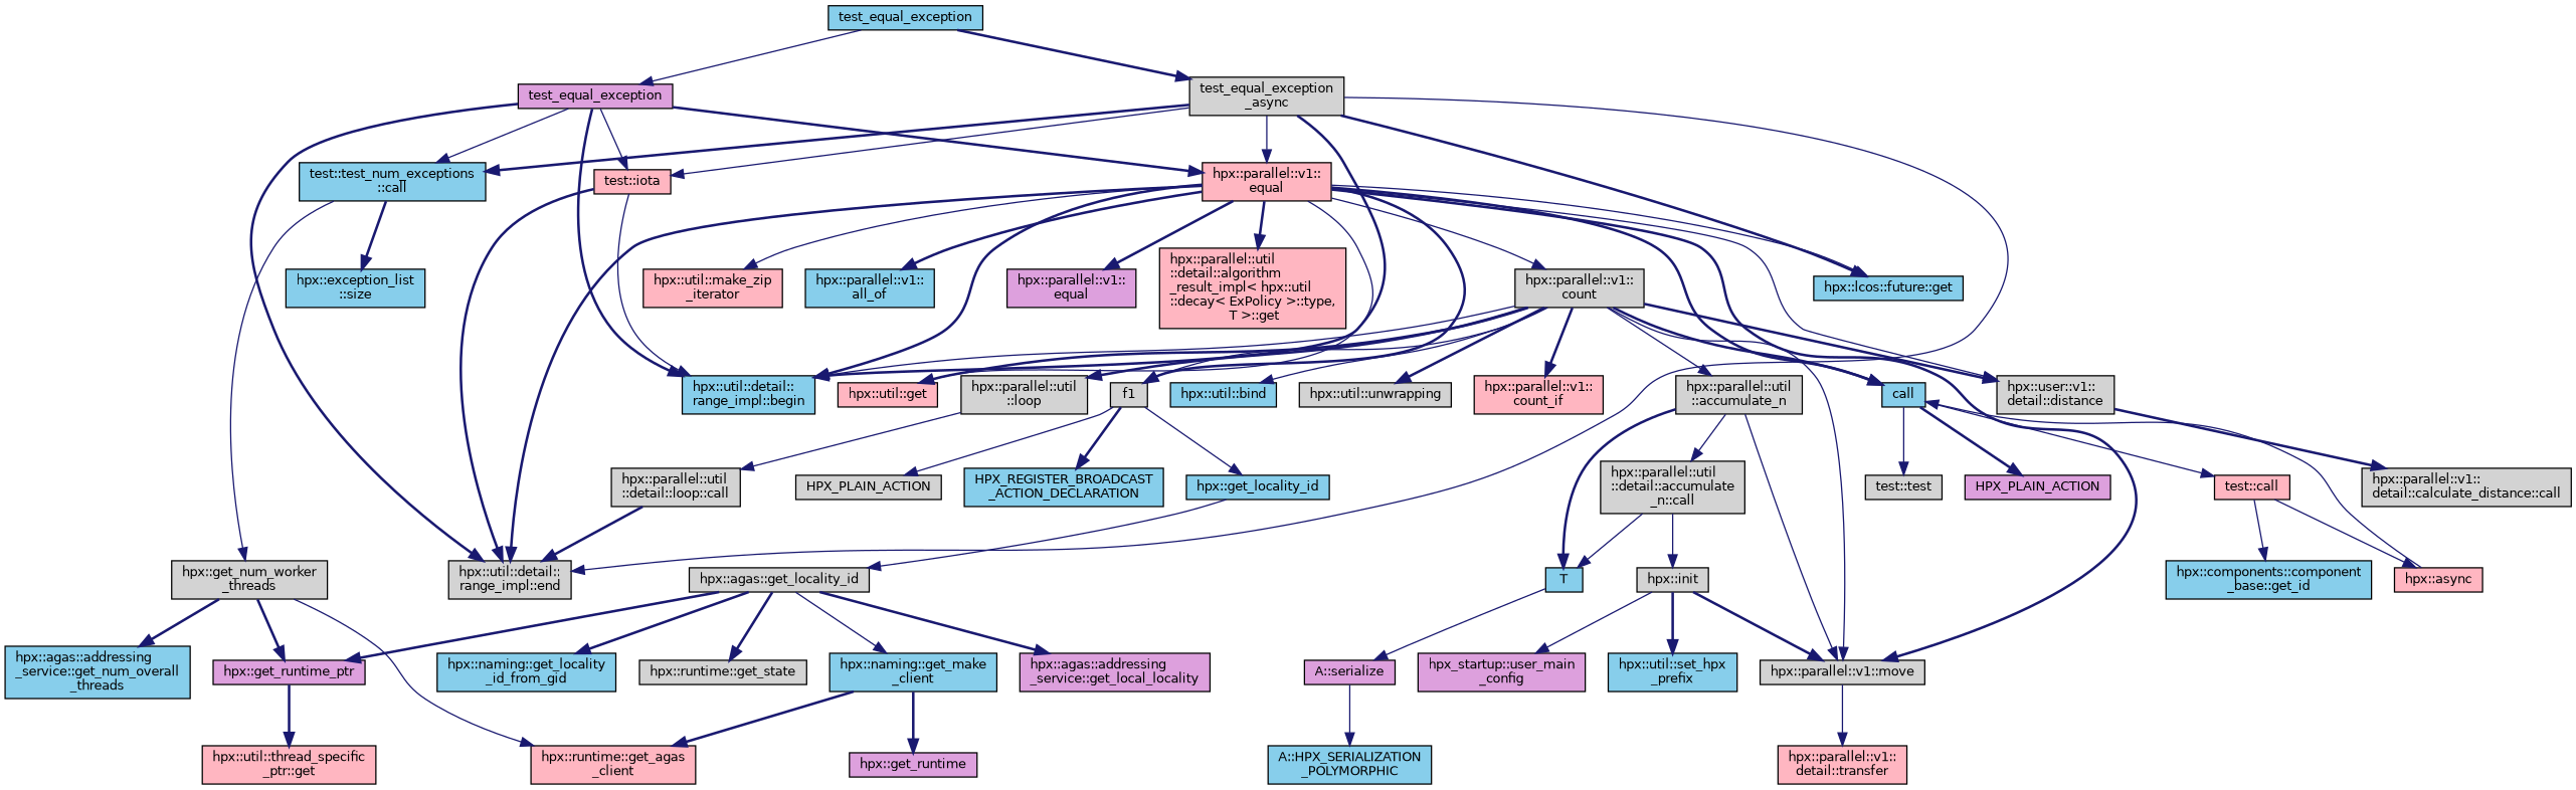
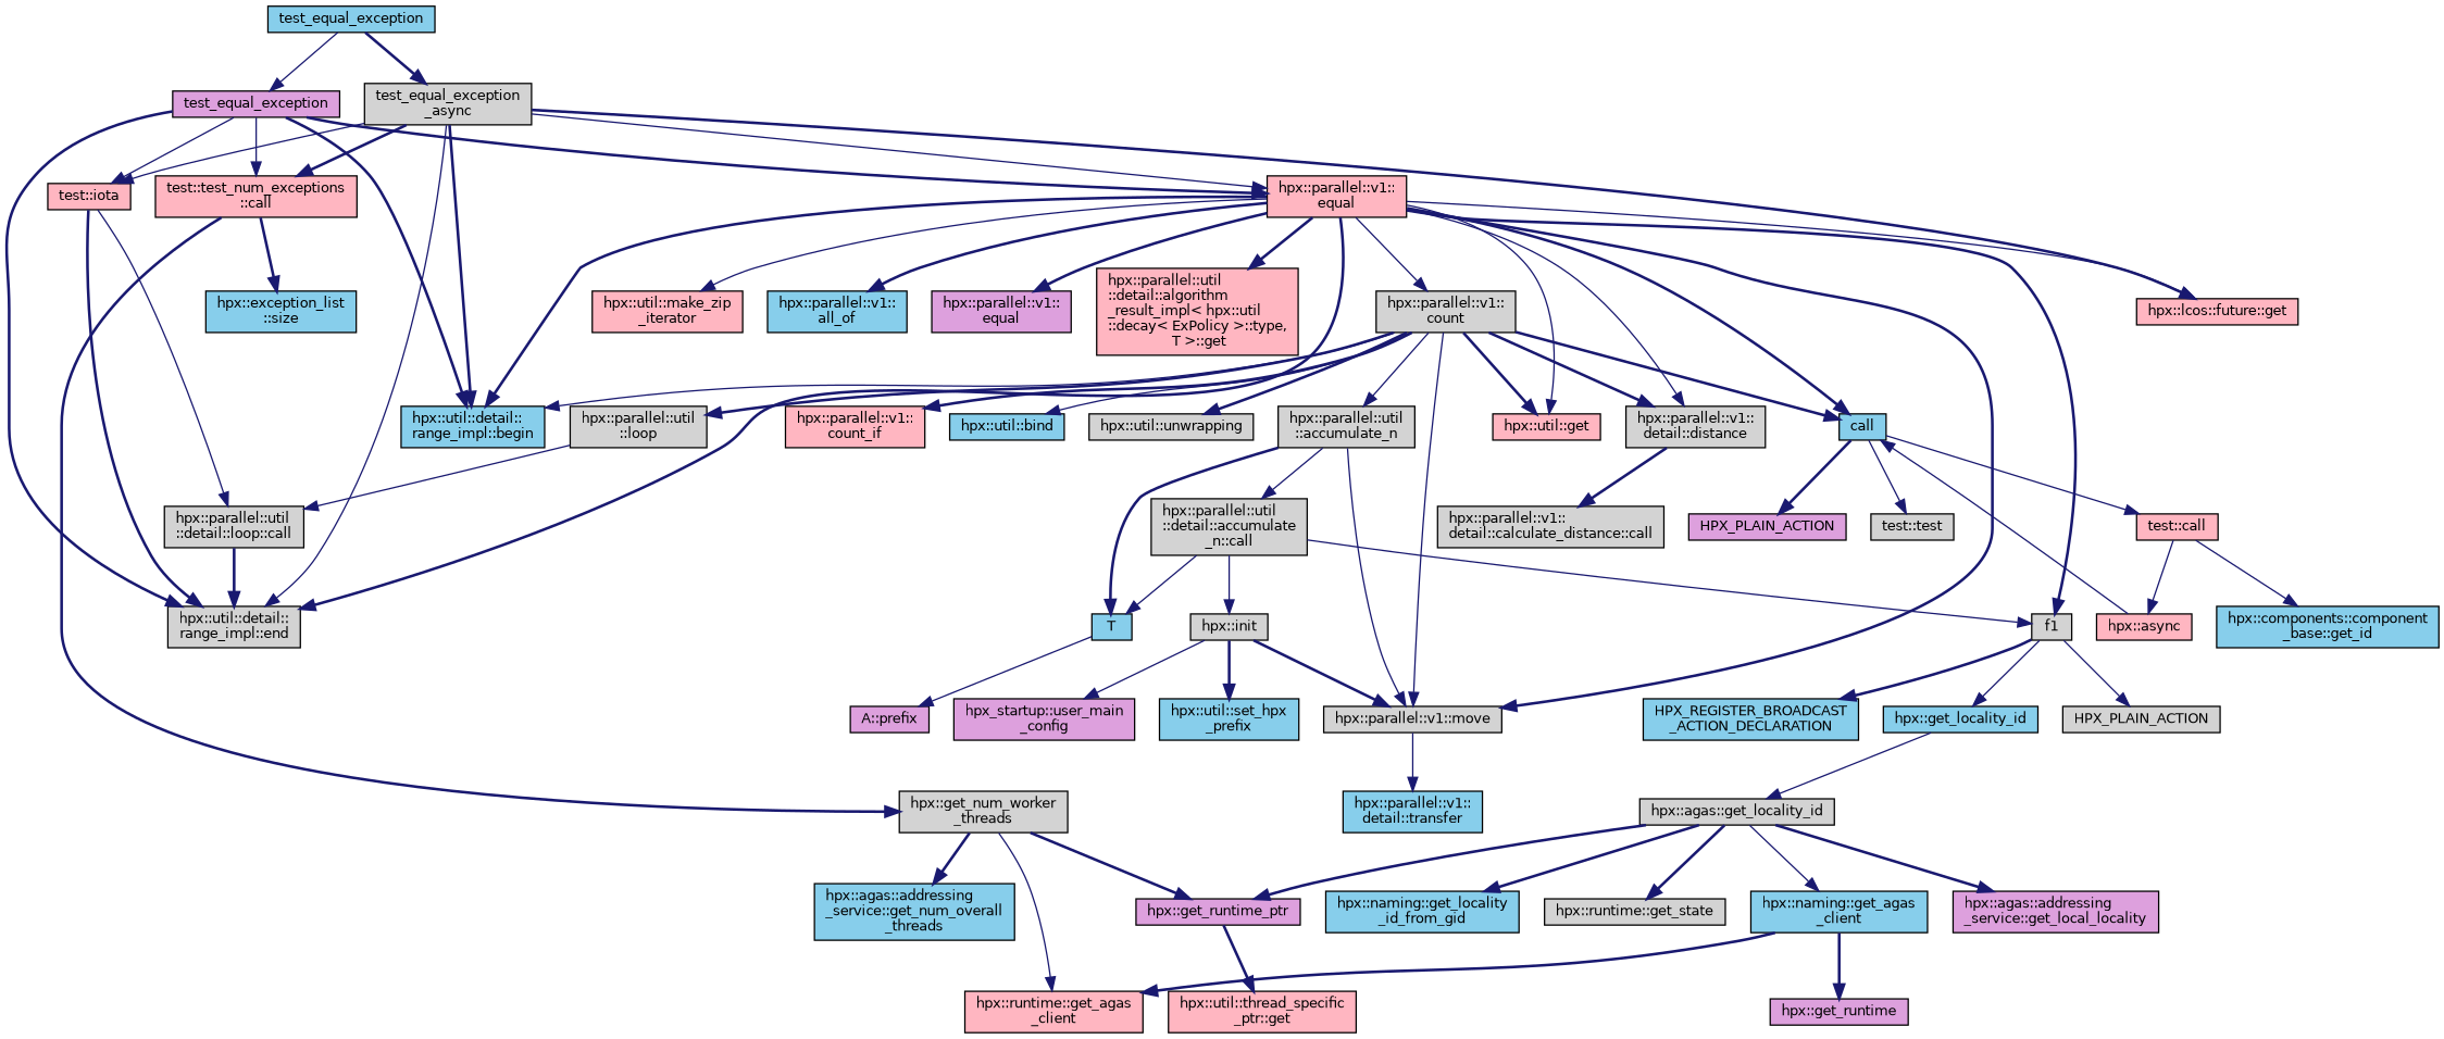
  digraph {
    rankdir=TB
    node [color=black fillcolor=lightgrey fontname=Helvetica fontsize=10 shape=record style=filled]
    edge [color=midnightblue fontname=Helvetica fontsize=10 labelfontname=Helvetica labelfontsize=10 style=bold]
    n1 [fillcolor=skyblue fontcolor=black height=0.2 label=test_equal_exception width=0.4]
    n2 [fillcolor=plum height=0.2 label=test_equal_exception width=0.4]
    n3 [height=0.2 label="test_equal_exception\l_async" width=0.4]
    n4 [fillcolor=lightpink height=0.2 label="test::iota" width=0.4]
    n5 [fillcolor=skyblue height=0.2 label="hpx::util::detail::\lrange_impl::begin" width=0.4]
    n6 [height=0.2 label="hpx::util::detail::\lrange_impl::end" width=0.4]
    n7 [fillcolor=lightpink height=0.2 label="hpx::parallel::v1::\lequal" width=0.4]
-   n8 [fillcolor=skyblue height=0.2 label="test::test_num_exceptions\l::call" width=0.4]
-   n9 [fillcolor=skyblue height=0.2 label="hpx::lcos::future::get" width=0.4]
+   n8 [fillcolor=lightpink height=0.2 label="test::test_num_exceptions\l::call" width=0.4]
+   n9 [fillcolor=lightpink height=0.2 label="hpx::lcos::future::get" width=0.4]
    n10 [fillcolor=plum height=0.2 label="hpx::parallel::v1::\lequal" width=0.4]
    n11 [fillcolor=lightpink height=0.2 label="hpx::parallel::util\l::detail::algorithm\l_result_impl\< hpx::util\l::decay\< ExPolicy \>::type,\l T \>::get" width=0.4]
    n12 [height=0.2 label="hpx::parallel::v1::\lcount" width=0.4]
    n13 [height=0.2 label=f1 width=0.4]
    n14 [height=0.2 label="hpx::parallel::v1::move" width=0.4]
    n15 [fillcolor=lightpink height=0.2 label="hpx::util::get" width=0.4]
    n16 [fillcolor=skyblue height=0.2 label=call width=0.4]
-   n17 [height=0.2 label="hpx::user::v1::\ldetail::distance" width=0.4]
+   n17 [height=0.2 label="hpx::parallel::v1::\ldetail::distance" width=0.4]
    n18 [fillcolor=lightpink height=0.2 label="hpx::util::make_zip\l_iterator" width=0.4]
    n19 [fillcolor=skyblue height=0.2 label="hpx::parallel::v1::\lall_of" width=0.4]
    n20 [fillcolor=skyblue height=0.2 label="hpx::exception_list\l::size" width=0.4]
    n21 [height=0.2 label="hpx::get_num_worker\l_threads" width=0.4]
    n22 [fillcolor=lightpink height=0.2 label="hpx::parallel::v1::\lcount_if" width=0.4]
    n23 [height=0.2 label="hpx::parallel::util\l::loop" width=0.4]
    n24 [fillcolor=skyblue height=0.2 label="hpx::util::bind" width=0.4]
    n25 [height=0.2 label="hpx::util::unwrapping" width=0.4]
    n26 [height=0.2 label="hpx::parallel::util\l::accumulate_n" width=0.4]
    n27 [fillcolor=skyblue height=0.2 label="hpx::get_locality_id" width=0.4]
    n28 [height=0.2 label=HPX_PLAIN_ACTION width=0.4]
    n29 [fillcolor=skyblue height=0.2 label="HPX_REGISTER_BROADCAST\l_ACTION_DECLARATION" width=0.4]
-   n30 [fillcolor=lightpink height=0.2 label="hpx::parallel::v1::\ldetail::transfer" width=0.4]
+   n30 [fillcolor=skyblue height=0.2 label="hpx::parallel::v1::\ldetail::transfer" width=0.4]
    n31 [height=0.2 label="test::test" width=0.4]
    n32 [fillcolor=plum height=0.2 label=HPX_PLAIN_ACTION width=0.4]
    n33 [fillcolor=lightpink height=0.2 label="test::call" width=0.4]
    n34 [height=0.2 label="hpx::parallel::v1::\ldetail::calculate_distance::call" width=0.4]
    n35 [height=0.2 label="hpx::parallel::util\l::detail::loop::call" width=0.4]
    n36 [height=0.2 label="hpx::parallel::util\l::detail::accumulate\l_n::call" width=0.4]
    n37 [fillcolor=skyblue height=0.2 label=T width=0.4]
    n38 [height=0.2 label="hpx::agas::get_locality_id" width=0.4]
    n39 [fillcolor=plum height=0.2 label="hpx::get_runtime_ptr" width=0.4]
    n40 [height=0.2 label="hpx::runtime::get_state" width=0.4]
-   n41 [fillcolor=skyblue height=0.2 label="hpx::naming::get_make\l_client" width=0.4]
+   n41 [fillcolor=skyblue height=0.2 label="hpx::naming::get_agas\l_client" width=0.4]
    n42 [fillcolor=plum height=0.2 label="hpx::agas::addressing\l_service::get_local_locality" width=0.4]
    n43 [fillcolor=skyblue height=0.2 label="hpx::naming::get_locality\l_id_from_gid" width=0.4]
    n44 [fillcolor=lightpink height=0.2 label="hpx::util::thread_specific\l_ptr::get" width=0.4]
    n45 [fillcolor=plum height=0.2 label="hpx::get_runtime" width=0.4]
    n46 [fillcolor=lightpink height=0.2 label="hpx::runtime::get_agas\l_client" width=0.4]
    n47 [fillcolor=lightpink height=0.2 label="hpx::async" width=0.4]
    n48 [fillcolor=skyblue height=0.2 label="hpx::components::component\l_base::get_id" width=0.4]
    n49 [height=0.2 label="hpx::init" width=0.4]
-   n50 [fillcolor=plum height=0.2 label="A::serialize" width=0.4]
+   n50 [fillcolor=plum height=0.2 label="A::prefix" width=0.4]
    n51 [fillcolor=skyblue height=0.2 label="hpx::util::set_hpx\l_prefix" width=0.4]
    n52 [fillcolor=plum height=0.2 label="hpx_startup::user_main\l_config" width=0.4]
-   n53 [fillcolor=skyblue height=0.2 label="A::HPX_SERIALIZATION\l_POLYMORPHIC" width=0.4]
    n54 [fillcolor=skyblue height=0.2 label="hpx::agas::addressing\l_service::get_num_overall\l_threads" width=0.4]
    n1 -> n2 [style=solid]
    n1 -> n3
    n2 -> n4 [style=solid]
    n2 -> n5
    n2 -> n6
    n2 -> n7
    n2 -> n8 [style=solid]
    n3 -> n4 [style=solid]
    n3 -> n5
    n3 -> n6 [style=solid]
    n3 -> n7 [style=solid]
    n3 -> n8
    n3 -> n9
-   n4 -> n5 [style=solid]
+   n4 -> n35 [style=solid]
    n4 -> n6
    n7 -> n5
    n7 -> n6
    n7 -> n9 [style=solid]
    n7 -> n10
    n7 -> n11
    n7 -> n12 [style=solid]
    n7 -> n13
    n7 -> n14
    n7 -> n15 [style=solid]
    n7 -> n16
    n7 -> n17 [style=solid]
    n7 -> n18 [style=solid]
    n7 -> n19
    n8 -> n20
-   n8 -> n21 [style=solid]
+   n8 -> n21
    n12 -> n5 [style=solid]
-   n12 -> n13 [style=solid]
+   n36 -> n13 [style=solid]
    n12 -> n14 [style=solid]
    n12 -> n15
    n12 -> n16
    n12 -> n17
    n12 -> n22
    n12 -> n23
    n12 -> n24 [style=solid]
    n12 -> n25
    n12 -> n26 [style=solid]
    n13 -> n27 [style=solid]
    n13 -> n28 [style=solid]
    n13 -> n29
    n14 -> n30 [style=solid]
    n16 -> n31 [style=solid]
    n16 -> n32
    n16 -> n33 [style=solid]
    n17 -> n34
    n21 -> n39
    n21 -> n46 [style=solid]
    n21 -> n54
    n23 -> n35 [style=solid]
    n26 -> n14 [style=solid]
    n26 -> n36 [style=solid]
    n26 -> n37
    n27 -> n38 [style=solid]
    n33 -> n47 [style=solid]
    n33 -> n48 [style=solid]
    n35 -> n6
    n36 -> n37 [style=solid]
    n36 -> n49 [style=solid]
    n37 -> n50 [style=solid]
    n38 -> n39
    n38 -> n40
    n38 -> n41 [style=solid]
    n38 -> n42
    n38 -> n43
    n39 -> n44
    n41 -> n45
    n41 -> n46
    n47 -> n16 [style=solid]
    n49 -> n14
    n49 -> n51
    n49 -> n52 [style=solid]
-   n50 -> n53 [style=solid]
  }
